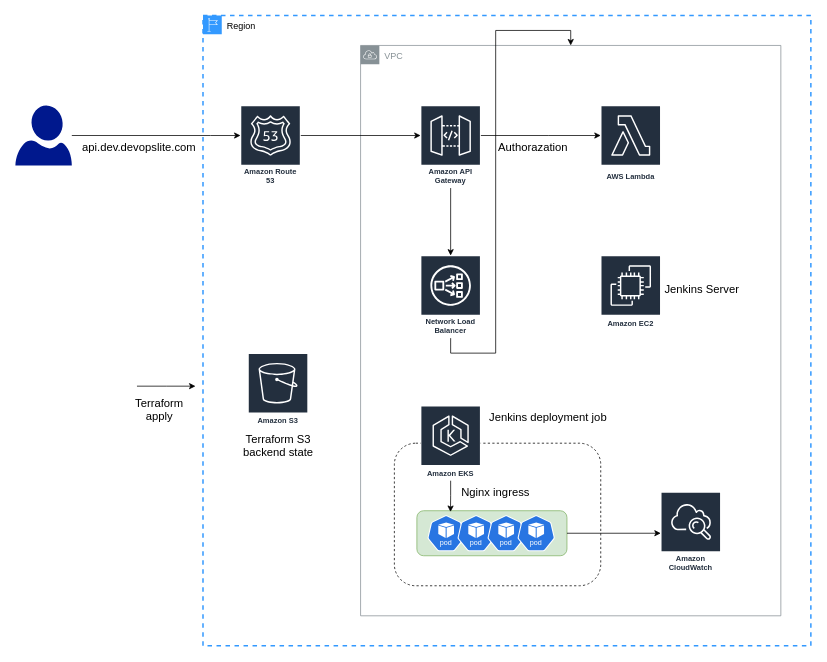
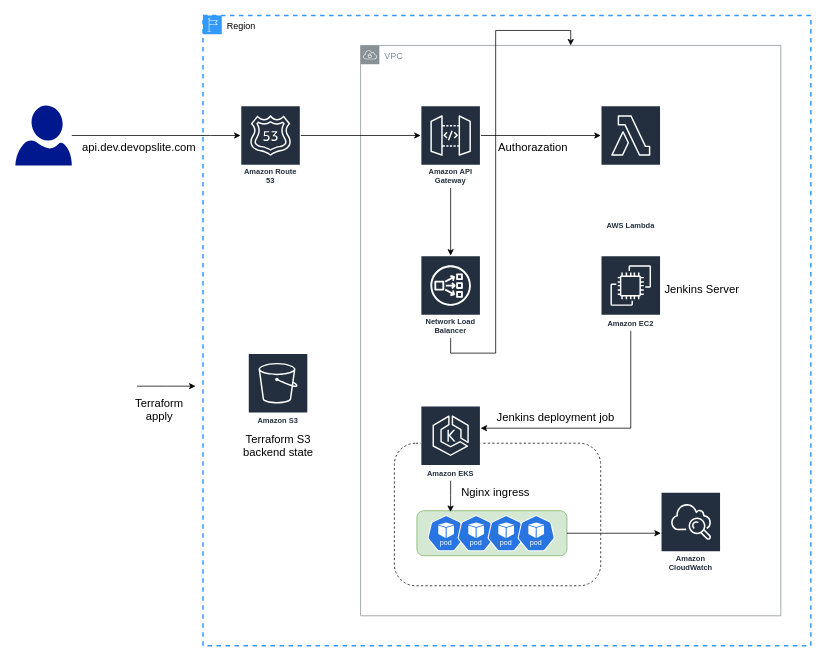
  <mxCell id="0" />
  <mxCell id="1" parent="0" />
  <mxCell id="2" value="" style="rounded=1;whiteSpace=wrap;html=1;dashed=1;" vertex="1" parent="1"><mxGeometry x="525" y="590" width="275" height="190" as="geometry" /></mxCell>
  <mxCell id="3" value="Region" style="sketch=0;outlineConnect=0;html=1;whiteSpace=wrap;fontSize=12;fontStyle=0;shape=mxgraph.aws4.group;grIcon=mxgraph.aws4.group_region;strokeColor=#3399FF;fillColor=none;verticalAlign=top;align=left;spacingLeft=30;dashed=1;strokeWidth=2;" vertex="1" parent="1"><mxGeometry x="270" width="810" height="840" as="geometry" y="20" /></mxCell>
  <mxCell id="4" value="VPC" style="sketch=0;outlineConnect=0;gradientColor=none;html=1;whiteSpace=wrap;fontSize=12;fontStyle=0;shape=mxgraph.aws4.group;grIcon=mxgraph.aws4.group_vpc;strokeColor=#879196;fillColor=none;verticalAlign=top;align=left;spacingLeft=30;fontColor=#879196;dashed=0;" vertex="1" parent="1"><mxGeometry x="480" y="60" width="560" height="760" as="geometry" /></mxCell>
  <mxCell id="5" style="edgeStyle=orthogonalEdgeStyle;rounded=0;orthogonalLoop=1;jettySize=auto;html=1;" edge="1" parent="1" source="7" target="8"><mxGeometry relative="1" as="geometry"><Array as="points"><mxPoint x="730" y="180" /><mxPoint x="730" y="180" /></Array></mxGeometry></mxCell>
  <mxCell id="6" style="edgeStyle=orthogonalEdgeStyle;rounded=0;orthogonalLoop=1;jettySize=auto;html=1;" edge="1" parent="1" source="7" target="17"><mxGeometry relative="1" as="geometry" /></mxCell>
  <mxCell id="7" value="Amazon API Gateway" style="sketch=0;outlineConnect=0;fontColor=#232F3E;gradientColor=none;strokeColor=#ffffff;fillColor=#232F3E;dashed=0;verticalLabelPosition=middle;verticalAlign=bottom;align=center;html=1;whiteSpace=wrap;fontSize=10;fontStyle=1;spacing=3;shape=mxgraph.aws4.productIcon;prIcon=mxgraph.aws4.api_gateway;" vertex="1" parent="1"><mxGeometry x="560" y="140" width="80" height="110" as="geometry" /></mxCell>
- <mxCell id="8" value="AWS Lambda" style="sketch=0;outlineConnect=0;fontColor=#232F3E;gradientColor=none;strokeColor=#ffffff;fillColor=#232F3E;dashed=0;verticalLabelPosition=middle;verticalAlign=bottom;align=center;html=1;whiteSpace=wrap;fontSize=10;fontStyle=1;spacing=3;shape=mxgraph.aws4.productIcon;prIcon=mxgraph.aws4.lambda;" vertex="1" parent="1"><mxGeometry x="800" y="140" width="80" height="105" as="geometry" /></mxCell>
+ <mxCell id="8" value="AWS Lambda" style="sketch=0;outlineConnect=0;fontColor=#232F3E;gradientColor=none;strokeColor=#ffffff;fillColor=#232F3E;dashed=0;verticalLabelPosition=middle;verticalAlign=bottom;align=center;html=1;whiteSpace=wrap;fontSize=10;fontStyle=1;spacing=3;shape=mxgraph.aws4.productIcon;prIcon=mxgraph.aws4.lambda;" vertex="1" parent="1"><mxGeometry x="800" y="140" width="80" height="170" as="geometry" /></mxCell>
  <mxCell id="9" value="Amazon S3" style="sketch=0;outlineConnect=0;fontColor=#232F3E;gradientColor=none;strokeColor=#ffffff;fillColor=#232F3E;dashed=0;verticalLabelPosition=middle;verticalAlign=bottom;align=center;html=1;whiteSpace=wrap;fontSize=10;fontStyle=1;spacing=3;shape=mxgraph.aws4.productIcon;prIcon=mxgraph.aws4.s3;" vertex="1" parent="1"><mxGeometry x="330" y="470" width="80" height="100" as="geometry" /></mxCell>
+ <mxCell id="10" style="edgeStyle=orthogonalEdgeStyle;rounded=0;orthogonalLoop=1;jettySize=auto;html=1;" edge="1" parent="1" source="11" target="16"><mxGeometry relative="1" as="geometry"><Array as="points"><mxPoint x="840" y="570" /></Array></mxGeometry></mxCell>
  <mxCell id="11" value="Amazon EC2" style="sketch=0;outlineConnect=0;fontColor=#232F3E;gradientColor=none;strokeColor=#ffffff;fillColor=#232F3E;dashed=0;verticalLabelPosition=middle;verticalAlign=bottom;align=center;html=1;whiteSpace=wrap;fontSize=10;fontStyle=1;spacing=3;shape=mxgraph.aws4.productIcon;prIcon=mxgraph.aws4.ec2;" vertex="1" parent="1"><mxGeometry x="800" y="340" width="80" height="100" as="geometry" /></mxCell>
  <mxCell id="12" style="edgeStyle=orthogonalEdgeStyle;rounded=0;orthogonalLoop=1;jettySize=auto;html=1;" edge="1" parent="1" source="13" target="15"><mxGeometry relative="1" as="geometry"><Array as="points"><mxPoint x="280" y="180" /><mxPoint x="280" y="180" /></Array></mxGeometry></mxCell>
  <mxCell id="13" value="" style="sketch=0;aspect=fixed;pointerEvents=1;shadow=0;dashed=0;html=1;strokeColor=none;labelPosition=center;verticalLabelPosition=bottom;verticalAlign=top;align=center;fillColor=#00188D;shape=mxgraph.azure.user" vertex="1" parent="1"><mxGeometry x="20" y="140" width="75.2" height="80" as="geometry" /></mxCell>
  <mxCell id="14" style="edgeStyle=orthogonalEdgeStyle;rounded=0;orthogonalLoop=1;jettySize=auto;html=1;" edge="1" parent="1"><mxGeometry relative="1" as="geometry"><mxPoint x="400" y="180" as="sourcePoint" /><mxPoint x="560" y="180" as="targetPoint" /></mxGeometry></mxCell>
  <mxCell id="15" value="Amazon Route 53" style="sketch=0;outlineConnect=0;fontColor=#232F3E;gradientColor=none;strokeColor=#ffffff;fillColor=#232F3E;dashed=0;verticalLabelPosition=middle;verticalAlign=bottom;align=center;html=1;whiteSpace=wrap;fontSize=10;fontStyle=1;spacing=3;shape=mxgraph.aws4.productIcon;prIcon=mxgraph.aws4.route_53;" vertex="1" parent="1"><mxGeometry x="320" y="140" width="80" height="110" as="geometry" /></mxCell>
  <mxCell id="16" value="Amazon EKS" style="sketch=0;outlineConnect=0;fontColor=#232F3E;gradientColor=none;strokeColor=#ffffff;fillColor=#232F3E;dashed=0;verticalLabelPosition=middle;verticalAlign=bottom;align=center;html=1;whiteSpace=wrap;fontSize=10;fontStyle=1;spacing=3;shape=mxgraph.aws4.productIcon;prIcon=mxgraph.aws4.eks;" vertex="1" parent="1"><mxGeometry x="560" y="540" width="80" height="100" as="geometry" /></mxCell>
  <mxCell id="17" value="Network Load Balancer" style="sketch=0;outlineConnect=0;fontColor=#232F3E;gradientColor=none;strokeColor=#ffffff;fillColor=#232F3E;dashed=0;verticalLabelPosition=middle;verticalAlign=bottom;align=center;html=1;whiteSpace=wrap;fontSize=10;fontStyle=1;spacing=3;shape=mxgraph.aws4.productIcon;prIcon=mxgraph.aws4.network_load_balancer;" vertex="1" parent="1"><mxGeometry x="560" y="340" width="80" height="110" as="geometry" /></mxCell>
  <mxCell id="18" value="Amazon CloudWatch" style="sketch=0;outlineConnect=0;fontColor=#232F3E;gradientColor=none;strokeColor=#ffffff;fillColor=#232F3E;dashed=0;verticalLabelPosition=middle;verticalAlign=bottom;align=center;html=1;whiteSpace=wrap;fontSize=10;fontStyle=1;spacing=3;shape=mxgraph.aws4.productIcon;prIcon=mxgraph.aws4.cloudwatch;" vertex="1" parent="1"><mxGeometry x="880" y="655" width="80" height="110" as="geometry" /></mxCell>
  <mxCell id="19" style="edgeStyle=orthogonalEdgeStyle;rounded=0;orthogonalLoop=1;jettySize=auto;html=1;" edge="1" parent="1" source="20"><mxGeometry relative="1" as="geometry"><mxPoint x="260" y="514" as="targetPoint" /></mxGeometry></mxCell>
  <mxCell id="20" value="" style="shape=image;html=1;verticalAlign=top;verticalLabelPosition=bottom;labelBackgroundColor=#ffffff;imageAspect=0;aspect=fixed;image=https://cdn1.iconfinder.com/data/icons/picons-social/57/github-128.png" vertex="1" parent="1"><mxGeometry x="54" y="450" width="128" height="128" as="geometry" /></mxCell>
  <mxCell id="21" style="edgeStyle=orthogonalEdgeStyle;rounded=0;orthogonalLoop=1;jettySize=auto;html=1;" edge="1" parent="1" source="17" target="4"><mxGeometry relative="1" as="geometry" /></mxCell>
  <mxCell id="22" value="" style="group" vertex="1" connectable="0" parent="1"><mxGeometry x="555" y="680" width="200" height="60" as="geometry" /></mxCell>
  <mxCell id="23" value="" style="rounded=1;whiteSpace=wrap;html=1;fillColor=#d5e8d4;strokeColor=#82b366;" vertex="1" parent="22"><mxGeometry width="200" height="60" as="geometry" /></mxCell>
  <mxCell id="24" value="" style="aspect=fixed;sketch=0;html=1;dashed=0;whitespace=wrap;verticalLabelPosition=bottom;verticalAlign=top;fillColor=#2875E2;strokeColor=#ffffff;points=[[0.005,0.63,0],[0.1,0.2,0],[0.9,0.2,0],[0.5,0,0],[0.995,0.63,0],[0.72,0.99,0],[0.5,1,0],[0.28,0.99,0]];shape=mxgraph.kubernetes.icon2;kubernetesLabel=1;prIcon=pod" vertex="1" parent="22"><mxGeometry x="14" y="6" width="50" height="48" as="geometry" /></mxCell>
  <mxCell id="25" value="" style="aspect=fixed;sketch=0;html=1;dashed=0;whitespace=wrap;verticalLabelPosition=bottom;verticalAlign=top;fillColor=#2875E2;strokeColor=#ffffff;points=[[0.005,0.63,0],[0.1,0.2,0],[0.9,0.2,0],[0.5,0,0],[0.995,0.63,0],[0.72,0.99,0],[0.5,1,0],[0.28,0.99,0]];shape=mxgraph.kubernetes.icon2;kubernetesLabel=1;prIcon=pod" vertex="1" parent="22"><mxGeometry x="54" y="6" width="50" height="48" as="geometry" /></mxCell>
  <mxCell id="26" value="" style="aspect=fixed;sketch=0;html=1;dashed=0;whitespace=wrap;verticalLabelPosition=bottom;verticalAlign=top;fillColor=#2875E2;strokeColor=#ffffff;points=[[0.005,0.63,0],[0.1,0.2,0],[0.9,0.2,0],[0.5,0,0],[0.995,0.63,0],[0.72,0.99,0],[0.5,1,0],[0.28,0.99,0]];shape=mxgraph.kubernetes.icon2;kubernetesLabel=1;prIcon=pod" vertex="1" parent="22"><mxGeometry x="94" y="6" width="50" height="48" as="geometry" /></mxCell>
  <mxCell id="27" value="" style="aspect=fixed;sketch=0;html=1;dashed=0;whitespace=wrap;verticalLabelPosition=bottom;verticalAlign=top;fillColor=#2875E2;strokeColor=#ffffff;points=[[0.005,0.63,0],[0.1,0.2,0],[0.9,0.2,0],[0.5,0,0],[0.995,0.63,0],[0.72,0.99,0],[0.5,1,0],[0.28,0.99,0]];shape=mxgraph.kubernetes.icon2;kubernetesLabel=1;prIcon=pod" vertex="1" parent="22"><mxGeometry x="134" y="6" width="50" height="48" as="geometry" /></mxCell>
  <mxCell id="28" style="edgeStyle=orthogonalEdgeStyle;rounded=0;orthogonalLoop=1;jettySize=auto;html=1;" edge="1" parent="1" source="23" target="18"><mxGeometry relative="1" as="geometry" /></mxCell>
  <mxCell id="29" style="edgeStyle=orthogonalEdgeStyle;rounded=0;orthogonalLoop=1;jettySize=auto;html=1;entryX=0.224;entryY=0.027;entryDx=0;entryDy=0;entryPerimeter=0;" edge="1" parent="1" source="16" target="23"><mxGeometry relative="1" as="geometry" /></mxCell>
  <mxCell id="30" value="Terraform S3 backend state" style="text;html=1;align=center;verticalAlign=middle;whiteSpace=wrap;rounded=0;fontSize=15;" vertex="1" parent="1"><mxGeometry x="312.5" y="578" width="115" height="30" as="geometry" /></mxCell>
  <mxCell id="31" value="api.dev.devopslite.com" style="text;html=1;align=center;verticalAlign=middle;whiteSpace=wrap;rounded=0;fontSize=15;" vertex="1" parent="1"><mxGeometry x="140" y="180" width="90" height="30" as="geometry" /></mxCell>
  <mxCell id="32" value="Authorazation" style="text;html=1;align=center;verticalAlign=middle;whiteSpace=wrap;rounded=0;fontSize=15;" vertex="1" parent="1"><mxGeometry x="665" y="180" width="90" height="30" as="geometry" /></mxCell>
  <mxCell id="33" value="Nginx ingress" style="text;html=1;align=center;verticalAlign=middle;whiteSpace=wrap;rounded=0;fontSize=15;" vertex="1" parent="1"><mxGeometry x="600" y="640" width="120" height="30" as="geometry" /></mxCell>
- <mxCell id="34" value="Jenkins deployment job" style="text;html=1;align=center;verticalAlign=middle;whiteSpace=wrap;rounded=0;fontSize=15;" vertex="1" parent="1"><mxGeometry x="650" y="540" width="160" height="30" as="geometry" /></mxCell>
+ <mxCell id="34" value="Jenkins deployment job" style="text;html=1;align=center;verticalAlign=middle;whiteSpace=wrap;rounded=0;fontSize=15;" vertex="1" parent="1"><mxGeometry x="660" y="540" width="160" height="30" as="geometry" /></mxCell>
  <mxCell id="35" value="Jenkins Server" style="text;html=1;align=center;verticalAlign=middle;whiteSpace=wrap;rounded=0;fontSize=15;" vertex="1" parent="1"><mxGeometry x="880" y="370" width="110" height="30" as="geometry" /></mxCell>
  <mxCell id="36" value="Terraform apply" style="text;html=1;align=center;verticalAlign=middle;whiteSpace=wrap;rounded=0;fontSize=15;" vertex="1" parent="1"><mxGeometry x="182" y="530" width="60" height="30" as="geometry" /></mxCell>
